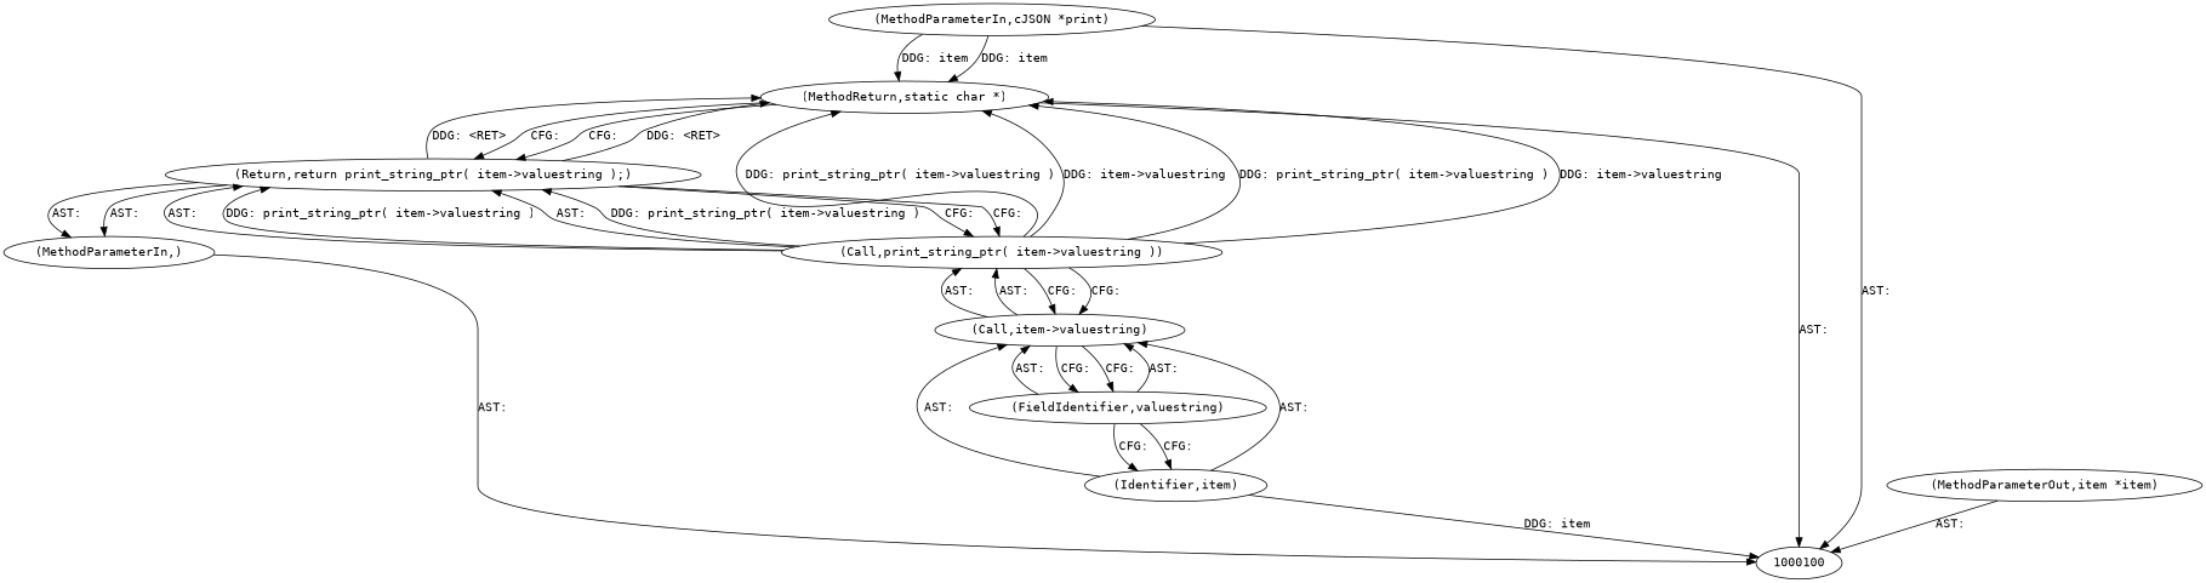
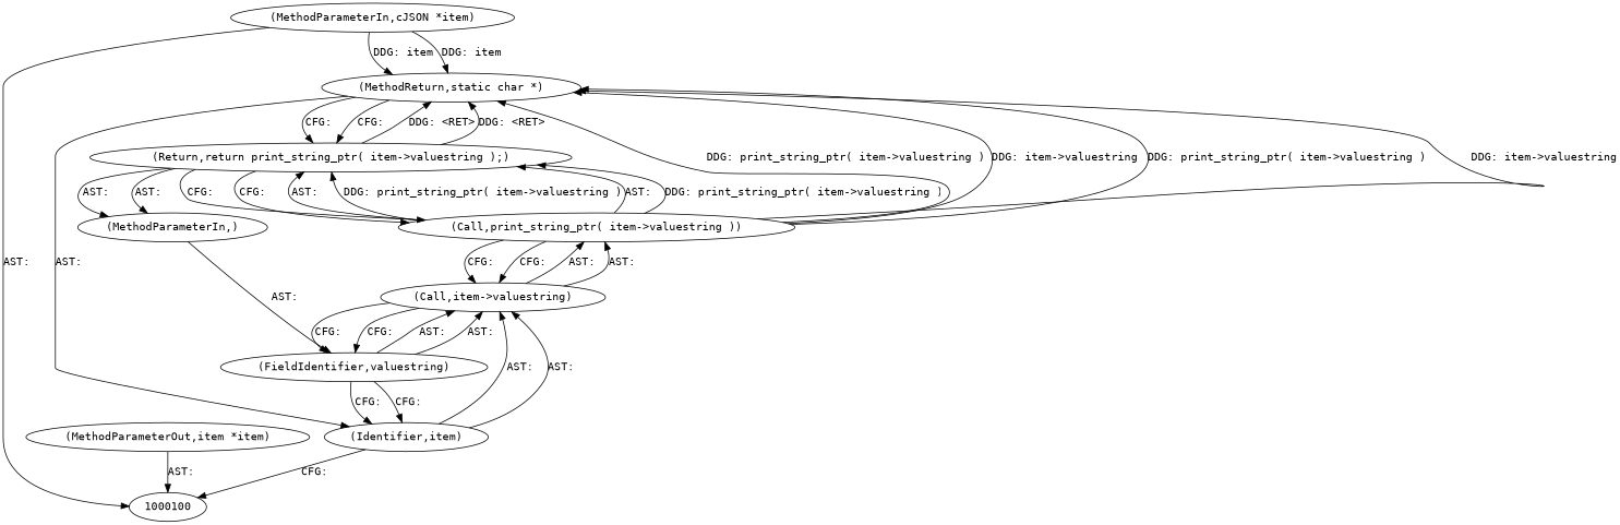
  digraph {
    fontname="DejaVu Sans Mono"
    node [fontname="DejaVu Sans Mono"]
    edge [fontname="DejaVu Sans Mono"]
    n1 [label="(MethodReturn,static char *)"]
    n2 [label="(Return,return print_string_ptr( item->valuestring );)"]
    1000100
    n4 [label="(MethodParameterIn,)"]
    n5 [label="(Call,print_string_ptr( item->valuestring ))"]
-   n6 [label="(MethodParameterIn,cJSON *print)"]
+   n6 [label="(MethodParameterIn,cJSON *item)"]
    n7 [label="(MethodParameterOut,item *item)"]
    n8 [label="(Call,item->valuestring)"]
    n9 [label="(FieldIdentifier,valuestring)"]
    n10 [label="(Identifier,item)"]
    n1 -> n2 [label="CFG: "]
    n1 -> n2 [label="CFG: "]
-   n1 -> 1000100 [label="AST: "]
+   n1 -> n10 [label="AST: "]
    n2 -> n1 [label="DDG: <RET>"]
    n2 -> n1 [label="DDG: <RET>"]
    n2 -> n4 [label="AST: "]
    n2 -> n4 [label="AST: "]
    n2 -> n5 [label="CFG: "]
    n2 -> n5 [label="CFG: "]
-   n4 -> 1000100 [label="AST: "]
+   n4 -> n9 [label="AST: "]
    n5 -> n1 [label="DDG: print_string_ptr( item->valuestring )"]
    n5 -> n1 [label="DDG: item->valuestring"]
    n5 -> n1 [label="DDG: print_string_ptr( item->valuestring )"]
    n5 -> n1 [label="DDG: item->valuestring"]
    n5 -> n2 [label="AST: "]
    n5 -> n2 [label="DDG: print_string_ptr( item->valuestring )"]
    n5 -> n2 [label="AST: "]
    n5 -> n2 [label="DDG: print_string_ptr( item->valuestring )"]
    n5 -> n8 [label="CFG: "]
    n5 -> n8 [label="CFG: "]
    n6 -> n1 [label="DDG: item"]
    n6 -> n1 [label="DDG: item"]
    n6 -> 1000100 [label="AST: "]
    n7 -> 1000100 [label="AST: "]
    n8 -> n5 [label="AST: "]
    n8 -> n5 [label="AST: "]
    n8 -> n9 [label="CFG: "]
    n8 -> n9 [label="CFG: "]
    n9 -> n8 [label="AST: "]
    n9 -> n8 [label="AST: "]
    n9 -> n10 [label="CFG: "]
    n9 -> n10 [label="CFG: "]
-   n10 -> 1000100 [label="DDG: item"]
+   n10 -> 1000100 [label="CFG: "]
    n10 -> n8 [label="AST: "]
    n10 -> n8 [label="AST: "]
  }
